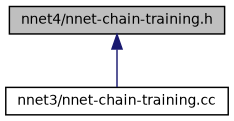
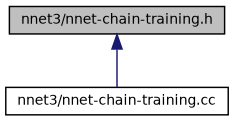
  digraph {
    node [color=black fontname=Helvetica fontsize=10 shape=record style=filled]
-   n1 [fillcolor=grey75 fontcolor=black height=0.2 label="nnet4/nnet-chain-training.h" width=0.4]
+   n1 [fillcolor=grey75 fontcolor=black height=0.2 label="nnet3/nnet-chain-training.h" width=0.4]
    n2 [fillcolor=white height=0.2 label="nnet3/nnet-chain-training.cc" width=0.4]
    n1 -> n2 [color=midnightblue dir=back fontname=Helvetica fontsize=10 labelfontname=Helvetica labelfontsize=10 style=solid]
  }
